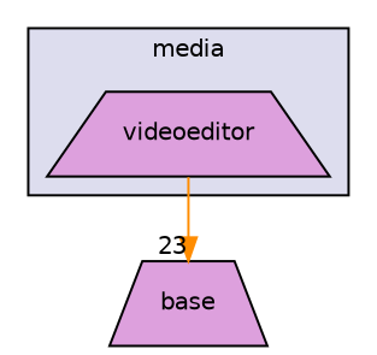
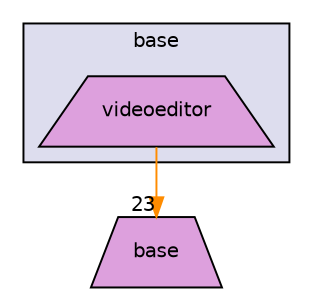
  digraph {
    compound=true
    node [fillcolor=plum fontname=Helvetica fontsize=10 shape=trapezium style=filled]
    n1 [label=videoeditor pencolor=black]
    n2 [label=base]
    subgraph cluster_1 {
      bgcolor="#ddddee"
      fontname=Helvetica
      fontsize=10
-     label=media
+     label=base
      pencolor=black
      n1
    }
    n1 -> n2 [headlabel=23 labeldistance=1.5 labelfontname=Helvetica labelfontsize=10 color=darkorange]
  }
